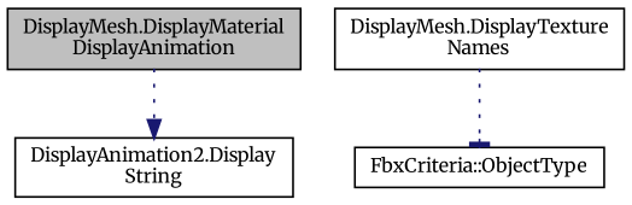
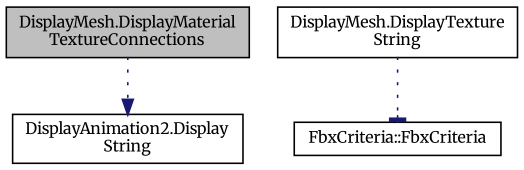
  digraph {
    fontname=Merriweather
    rankdir=TB
    node [color=black fillcolor=white fontname=Merriweather fontsize=10 shape=record style=filled]
    edge [color=midnightblue fontname=Merriweather fontsize=10 labelfontname=Helvetica labelfontsize=10 style=dotted]
-   n1 [fillcolor=grey75 fontcolor=black height=0.2 label="DisplayMesh.DisplayMaterial\lDisplayAnimation" width=0.4]
+   n1 [fillcolor=grey75 fontcolor=black height=0.2 label="DisplayMesh.DisplayMaterial\lTextureConnections" width=0.4]
    n2 [height=0.2 label="DisplayAnimation2.Display\lString" width=0.4]
-   n3 [height=0.2 label="DisplayMesh.DisplayTexture\lNames" width=0.4]
-   n4 [height=0.2 label="FbxCriteria::ObjectType" width=0.4]
+   n3 [height=0.2 label="DisplayMesh.DisplayTexture\lString" width=0.4]
+   n4 [height=0.2 label="FbxCriteria::FbxCriteria" width=0.4]
    n1 -> n2 [arrowhead=normal]
    n3 -> n4 [arrowhead=tee]
  }
